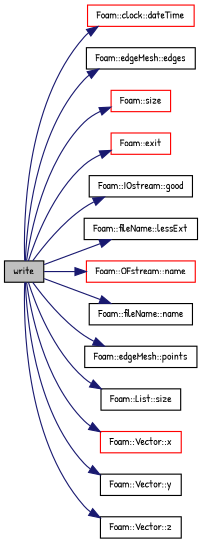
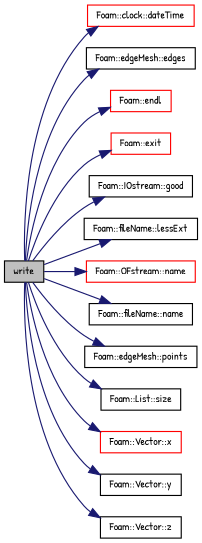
  digraph {
    fontname="Patrick Hand"
    rankdir=LR
    node [color=black fontname="Patrick Hand" fontsize=10 shape=record]
    edge [color=midnightblue fontname="Patrick Hand" fontsize=10 labelfontname=FreeSans labelfontsize=10 style=solid]
    n1 [fillcolor=grey75 fontcolor=black height=0.2 label=write style=filled width=0.4]
    n2 [color=red height=0.2 label="Foam::clock::dateTime" width=0.4]
    n3 [height=0.2 label="Foam::edgeMesh::edges" width=0.4]
-   n4 [color=red height=0.2 label="Foam::size" width=0.4]
+   n4 [color=red height=0.2 label="Foam::endl" width=0.4]
    n5 [color=red height=0.2 label="Foam::exit" width=0.4]
    n6 [height=0.2 label="Foam::IOstream::good" width=0.4]
    n7 [height=0.2 label="Foam::fileName::lessExt" width=0.4]
    n8 [color=red height=0.2 label="Foam::OFstream::name" width=0.4]
    n9 [height=0.2 label="Foam::fileName::name" width=0.4]
    n10 [height=0.2 label="Foam::edgeMesh::points" width=0.4]
    n11 [height=0.2 label="Foam::List::size" width=0.4]
    n12 [color=red height=0.2 label="Foam::Vector::x" width=0.4]
    n13 [height=0.2 label="Foam::Vector::y" width=0.4]
    n14 [height=0.2 label="Foam::Vector::z" width=0.4]
    n1 -> n2
    n1 -> n3
    n1 -> n4
    n1 -> n5
    n1 -> n6
    n1 -> n7
    n1 -> n8
    n1 -> n9
    n1 -> n10
    n1 -> n11
    n1 -> n12
    n1 -> n13
    n1 -> n14
  }
